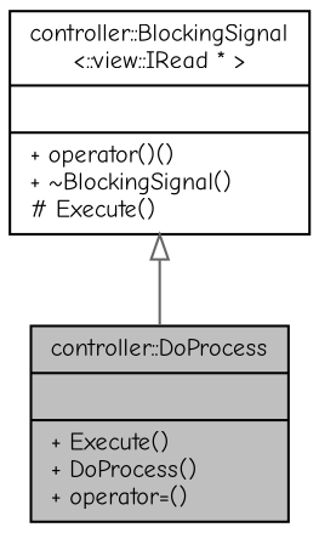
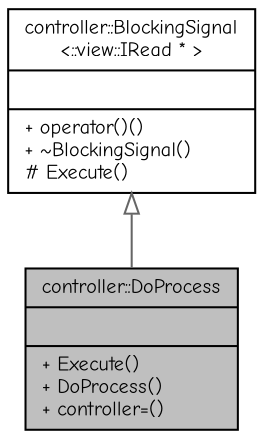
  digraph {
    fontname="Comic Neue"
    node [color=black fontname="Comic Neue" fontsize=10 shape=record style=filled]
-   n1 [fillcolor=grey75 fontcolor=black height=0.2 label="{controller::DoProcess\n||+ Execute()\l+ DoProcess()\l+ operator=()\l}" width=0.4]
+   n1 [fillcolor=grey75 fontcolor=black height=0.2 label="{controller::DoProcess\n||+ Execute()\l+ DoProcess()\l+ controller=()\l}" width=0.4]
    n2 [fillcolor=white height=0.2 label="{controller::BlockingSignal\l\<::view::IRead * \>\n||+ operator()()\l+ ~BlockingSignal()\l# Execute()\l}" width=0.4]
    n2 -> n1 [arrowtail=onormal color=gray40 dir=back fontname="Comic Neue" fontsize=10 labelfontname=Verdana labelfontsize=10 style=solid]
  }
